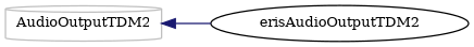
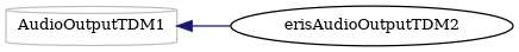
  digraph {
    rankdir=LR
    fontname="DejaVu Serif"
    node [fillcolor=white fontname="DejaVu Serif" fontsize=10 style=filled]
-   n1 [color=grey75 height=0.2 label=AudioOutputTDM2 shape=cylinder width=0.4]
+   n1 [color=grey75 height=0.2 label=AudioOutputTDM1 shape=cylinder width=0.4]
    n2 [color=black height=0.2 label=erisAudioOutputTDM2 shape=ellipse width=0.4]
    n1 -> n2 [color=midnightblue dir=back fontname="DejaVu Serif" fontsize=10 labelfontname=Helvetica labelfontsize=10 style=solid]
  }
